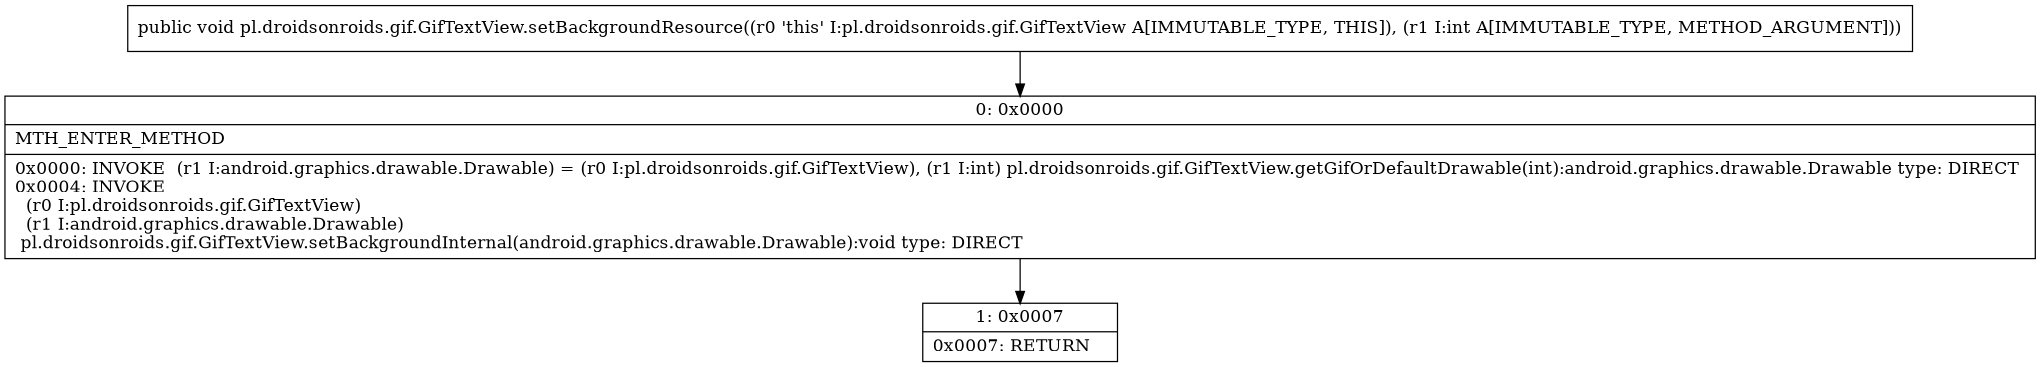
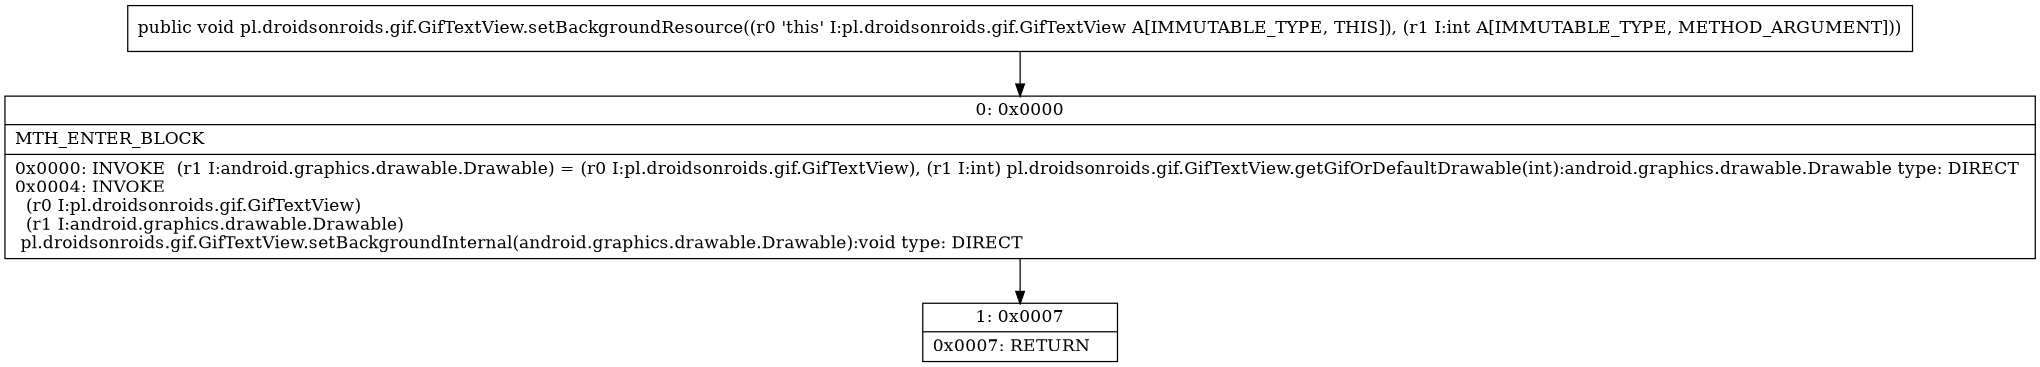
  digraph {
    node [shape=record]
-   n1 [label="{0\:\ 0x0000|MTH_ENTER_METHOD\l|0x0000: INVOKE  (r1 I:android.graphics.drawable.Drawable) = (r0 I:pl.droidsonroids.gif.GifTextView), (r1 I:int) pl.droidsonroids.gif.GifTextView.getGifOrDefaultDrawable(int):android.graphics.drawable.Drawable type: DIRECT \l0x0004: INVOKE  \l  (r0 I:pl.droidsonroids.gif.GifTextView)\l  (r1 I:android.graphics.drawable.Drawable)\l pl.droidsonroids.gif.GifTextView.setBackgroundInternal(android.graphics.drawable.Drawable):void type: DIRECT \l}"]
+   n1 [label="{0\:\ 0x0000|MTH_ENTER_BLOCK\l|0x0000: INVOKE  (r1 I:android.graphics.drawable.Drawable) = (r0 I:pl.droidsonroids.gif.GifTextView), (r1 I:int) pl.droidsonroids.gif.GifTextView.getGifOrDefaultDrawable(int):android.graphics.drawable.Drawable type: DIRECT \l0x0004: INVOKE  \l  (r0 I:pl.droidsonroids.gif.GifTextView)\l  (r1 I:android.graphics.drawable.Drawable)\l pl.droidsonroids.gif.GifTextView.setBackgroundInternal(android.graphics.drawable.Drawable):void type: DIRECT \l}"]
    n2 [label="{1\:\ 0x0007|0x0007: RETURN   \l}"]
    n3 [label="{public void pl.droidsonroids.gif.GifTextView.setBackgroundResource((r0 'this' I:pl.droidsonroids.gif.GifTextView A[IMMUTABLE_TYPE, THIS]), (r1 I:int A[IMMUTABLE_TYPE, METHOD_ARGUMENT])) }"]
    n1 -> n2
    n3 -> n1
  }
